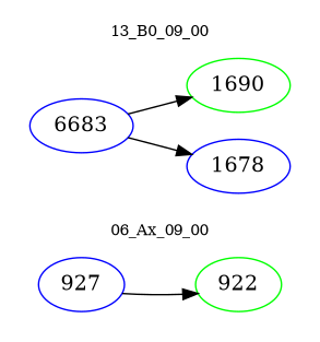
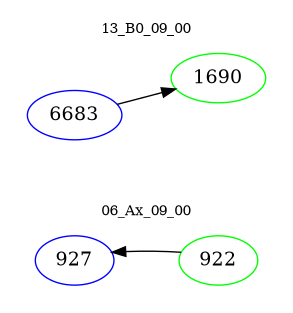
  digraph {
    rankdir=LR
    node [color=blue]
    edge [color=black]
    n1 [label=927]
    n2 [color=green label=922]
    n3 [label=6683]
-   n4 [label=1678]
    n5 [color=green label=1690]
    subgraph cluster_1 {
      color=white
      fontsize=10
      label="06_Ax_09_00"
      n1
      n2
    }
    subgraph cluster_2 {
      color=white
      fontsize=10
      label="13_B0_09_00"
      n3
-     n4
      n5
    }
-   n1 -> n2
-   n3 -> n4
+   n2 -> n1
    n3 -> n5
  }
